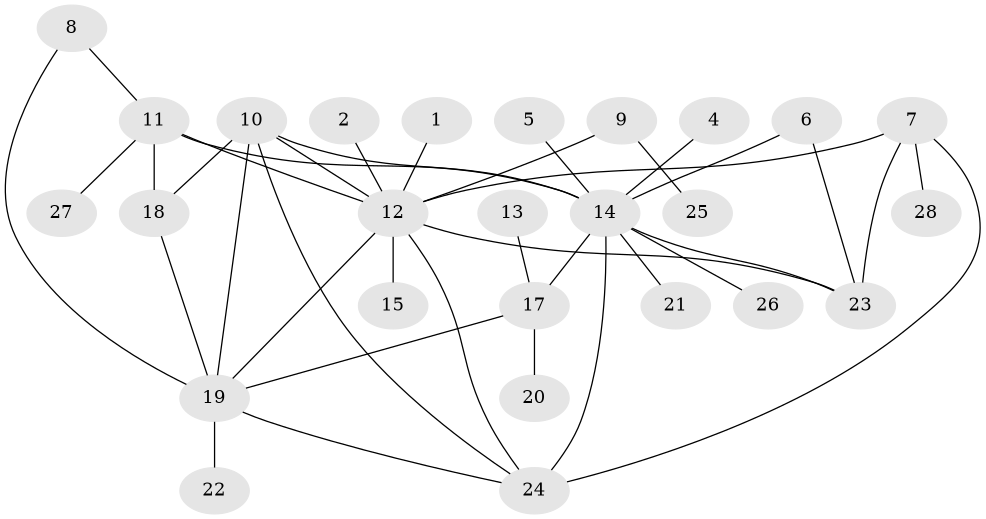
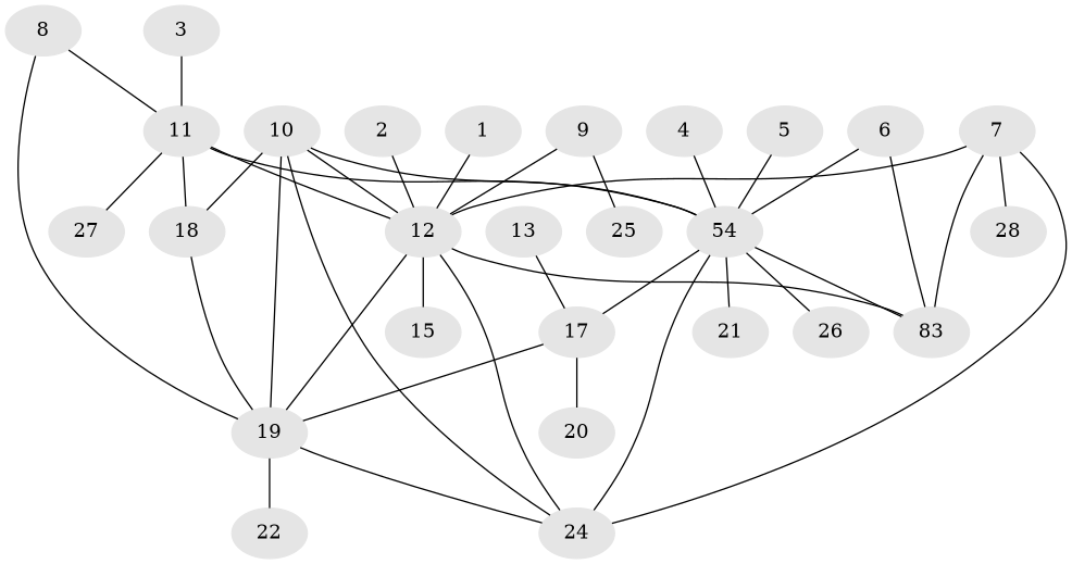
  graph {
    node [color=gray90 style=filled]
    edge [weight=1.0]
    1
    12
-   23
+   23 [label=83]
    24
    19
    15
    2
+   3
    11
-   14
+   14 [label=54]
    18
    27
    4
    10
    17
    21
    26
    5
    6
    7
    28
    8
    22
    9
    25
    20
    13
    1 -- 12
    12 -- 23
    12 -- 24
    12 -- 19 [weight=2.0]
    12 -- 15
    19 -- 24
    19 -- 22
    2 -- 12
+   3 -- 11
    11 -- 12
    11 -- 14
    11 -- 18
    11 -- 27
    14 -- 23
    14 -- 24 [weight=2.0]
    14 -- 17 [weight=3.0]
    14 -- 21
    14 -- 26
    18 -- 19
    4 -- 14
    10 -- 12
    10 -- 24
    10 -- 19
    10 -- 14
    10 -- 18
    17 -- 19
    17 -- 20
    5 -- 14
    6 -- 23
    6 -- 14
    7 -- 12
    7 -- 23
    7 -- 24
    7 -- 28
    8 -- 19
    8 -- 11
    9 -- 12
    9 -- 25
    13 -- 17
  }
